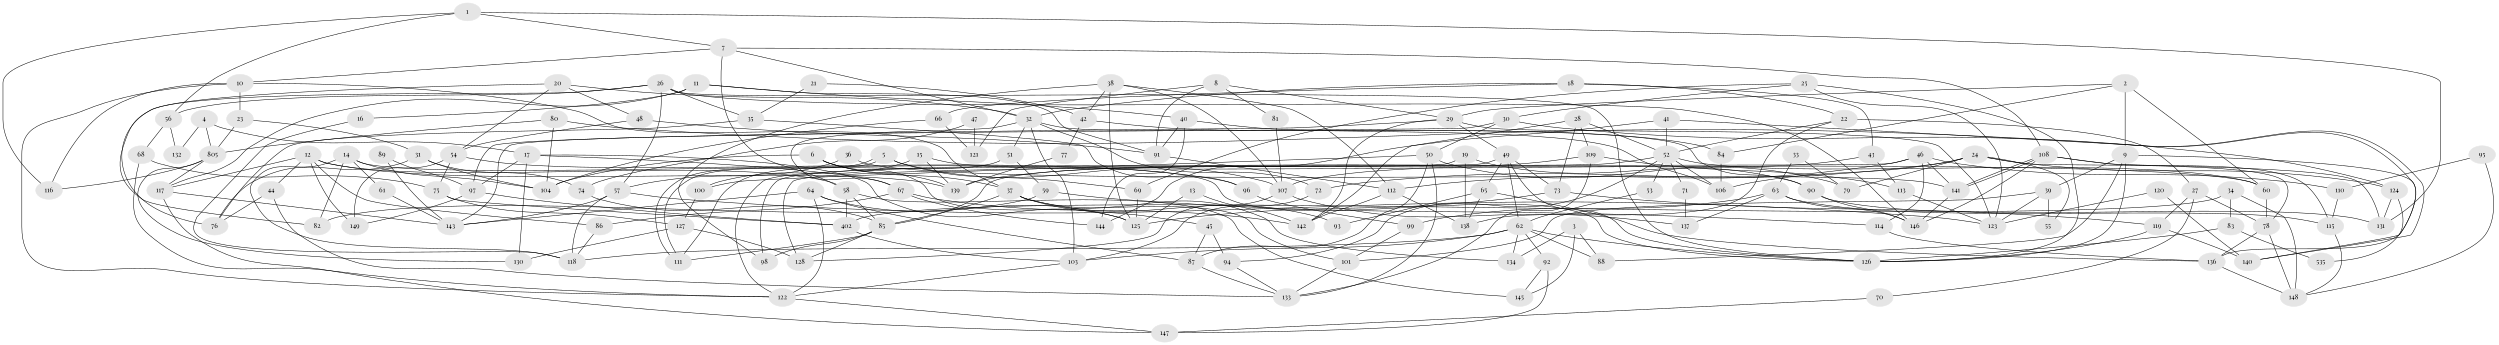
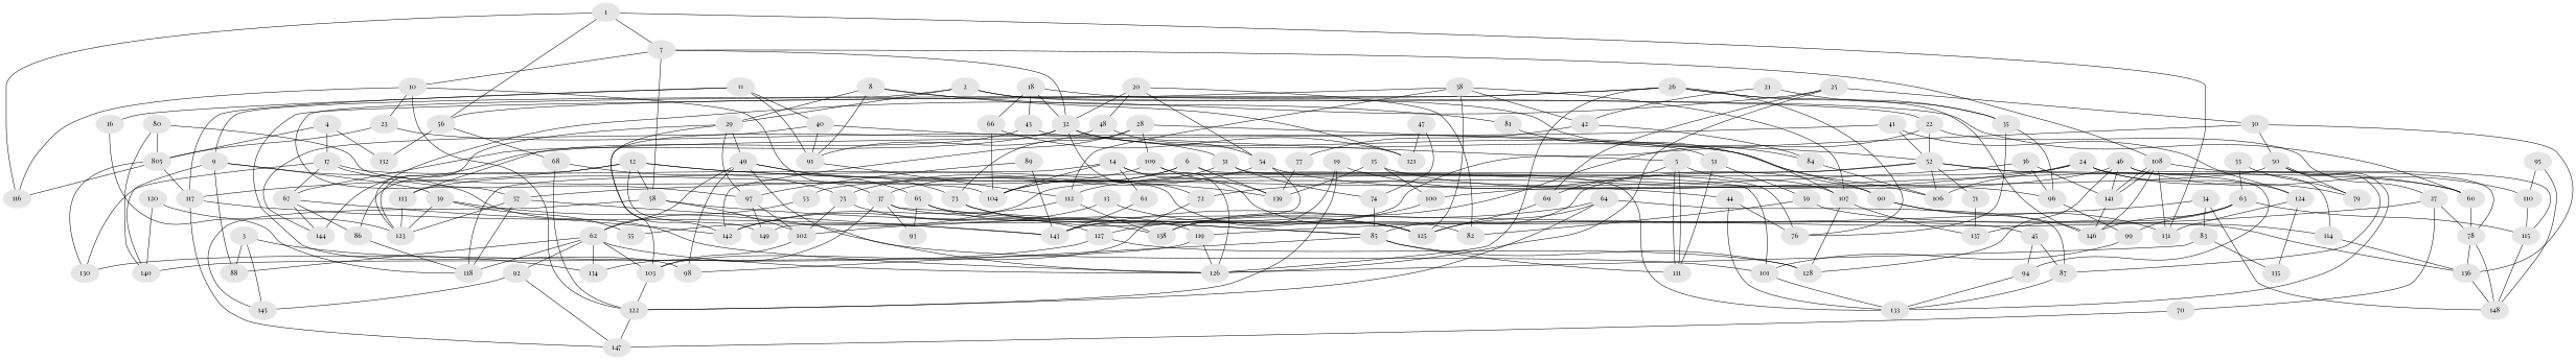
  graph {
    fontname="Playfair Display"
    node [color=gray90 fontname="Playfair Display" style=filled]
    edge [fontname="Playfair Display"]
    1
    7
    56
    116
    131
    10
    32
    58
    108
    132
    68
    2
    9
    29
    60
    84
    88
    39
    126
    140
    142
    97
    123
    49
    78
    106
    3
    134
    145
    4
    17
    n32 [label=805]
    125
    67
    130
    117
    5
    69
    107
    111
    128
    137
    6
    37
    101
    104
    139
    45
    85
    93
    133
    23
    122
    90
    72
    51
    103
-   102 [label=402]
+   102
    146
    141
    115
    8
    81
    91
    121
    112
    55
    31
    147
    11
    16
    40
    118
    144
    143
    12
    44
    86
    n79 [label=149]
    76
    13
    14
    61
    82
    15
    100
    127
    18
    22
    43
    66
    138
    27
    52
    113
    19
    20
    48
    54
    96
    75
    21
    35
    42
    77
    70
    119
    94
    53
    71
    74
    24
    79
    124
    136
    148
-   135 [label=535]
+   135
    25
    30
    50
    26
    57
    28
    73
    109
    98
    62
    65
    87
    59
    33
    63
    99
    34
    83
    36
    38
    41
    46
    110
    114
    47
    92
    64
    80
    89
    95
    120
    1 -- 7
    1 -- 56
    1 -- 116
    1 -- 131
    7 -- 10
    7 -- 32
    7 -- 58
    7 -- 108
    56 -- 132
    56 -- 68
    10 -- 116
    10 -- 37
    10 -- 23
    10 -- 122
    32 -- 67
    32 -- 90
    32 -- 72
    32 -- 51
    32 -- 103
    58 -- 145
    58 -- 85
    58 -- 102
    108 -- 131
    108 -- 146
    108 -- 141
    108 -- 141
    108 -- 115
    68 -- 122
    68 -- 75
    2 -- 9
    2 -- 29
    2 -- 60
    2 -- 84
    9 -- 88
    9 -- 39
    9 -- 126
    9 -- 140
    29 -- 142
    29 -- 97
    29 -- 123
    29 -- 49
    60 -- 78
    84 -- 106
    39 -- 123
    39 -- 101
    39 -- 55
    97 -- 102
    97 -- n79
    49 -- 126
    49 -- 73
    49 -- 98
    49 -- 62
    49 -- 65
    78 -- 136
    78 -- 148
    3 -- 88
    3 -- 134
    3 -- 145
    4 -- 132
    4 -- 17
    4 -- n32
    17 -- 97
    17 -- 125
    17 -- 67
    17 -- 130
    n32 -- 116
    n32 -- 130
    n32 -- 117
    67 -- 142
    67 -- 144
    67 -- 86
    117 -- 147
    117 -- 143
    5 -- 69
    5 -- 107
    5 -- 111
    5 -- 111
    69 -- 125
    107 -- 128
    107 -- 137
    6 -- 37
    6 -- 101
    6 -- 104
    6 -- 139
    37 -- 134
    37 -- 45
    37 -- 85
    37 -- 93
    101 -- 133
    45 -- 94
    45 -- 87
    85 -- 111
    85 -- 128
    85 -- 98
    23 -- n32
    23 -- 31
    122 -- 147
    90 -- 131
    90 -- 146
    72 -- 103
    51 -- 111
    51 -- 59
    103 -- 122
    102 -- 103
    141 -- 146
    115 -- 148
    8 -- 29
    8 -- 81
    8 -- 91
    8 -- 121
    81 -- 107
    91 -- 112
    112 -- 142
    112 -- 138
    31 -- 104
    31 -- 76
    31 -- 74
    11 -- 117
    11 -- 91
    11 -- 16
    11 -- 40
    16 -- 118
    40 -- 106
    40 -- 91
    40 -- 144
    12 -- 58
    12 -- 117
    12 -- 139
    12 -- 44
    12 -- 86
    12 -- n79
    44 -- 133
    44 -- 76
    86 -- 118
    13 -- 142
    13 -- 125
    14 -- 126
    14 -- 104
    14 -- 118
    14 -- 61
    14 -- 82
    61 -- 143
    15 -- 60
    15 -- 139
    15 -- 100
    100 -- 127
    127 -- 130
    127 -- 128
    18 -- 32
    18 -- 22
    18 -- 43
    18 -- 66
    22 -- 138
    22 -- 27
    22 -- 52
-   43 -- 107
+   43 -- 5
    43 -- 113
    66 -- 104
    66 -- 121
    27 -- 78
    27 -- 70
    27 -- 119
    52 -- 60
    52 -- 106
    52 -- 85
    52 -- 94
    52 -- 53
    52 -- 71
    113 -- 123
    19 -- 122
    19 -- 90
    19 -- 138
    20 -- 32
    20 -- 82
    20 -- 48
    20 -- 54
    48 -- 91
    48 -- 54
    54 -- n79
    54 -- 96
    54 -- 75
    96 -- 99
    75 -- 102
    75 -- 127
    21 -- 35
    21 -- 42
    35 -- 76
    35 -- 96
    42 -- 84
    42 -- 77
    77 -- 139
    70 -- 147
    119 -- 126
    119 -- 140
    94 -- 133
    53 -- 62
    71 -- 137
    74 -- 85
    24 -- 78
    24 -- 106
    24 -- 72
    24 -- 55
    24 -- 79
    24 -- 124
    124 -- 131
    124 -- 135
    136 -- 148
    25 -- 126
    25 -- 123
    25 -- 69
    25 -- 30
    30 -- 143
    30 -- 136
    30 -- 50
    50 -- 133
    50 -- 100
    50 -- 79
    50 -- 87
    26 -- 56
    26 -- 126
    26 -- 146
    26 -- 76
    26 -- 35
    26 -- 57
    57 -- 123
    57 -- 118
    57 -- 143
    28 -- 142
    28 -- 52
    28 -- 73
    28 -- 109
    73 -- 125
    73 -- 119
    109 -- 139
    109 -- 133
    109 -- 113
    62 -- 88
    62 -- 126
    62 -- 134
    62 -- 103
    62 -- 118
    62 -- 92
    65 -- 93
    65 -- 138
    65 -- 136
    87 -- 133
    59 -- 82
    59 -- 114
    33 -- 79
    33 -- 63
    63 -- 137
    63 -- 146
    63 -- 115
    63 -- 99
    99 -- 101
    34 -- 102
    34 -- 148
    34 -- 83
    83 -- 126
    83 -- 135
    36 -- 141
+   36 -- 96
    36 -- 57
    38 -- 125
    38 -- 107
    38 -- 112
    38 -- 42
    38 -- 98
    41 -- 144
    41 -- 52
    41 -- 124
    46 -- 128
    46 -- 141
    46 -- 112
    46 -- 110
    46 -- 114
    110 -- 115
    114 -- 136
    47 -- 121
    47 -- 74
    92 -- 145
    92 -- 147
    64 -- 125
    64 -- 122
    64 -- 143
    64 -- 87
    80 -- 140
    80 -- n32
    80 -- 104
    89 -- 97
    89 -- 143
    95 -- 148
    95 -- 110
    120 -- 140
    120 -- 123
  }
